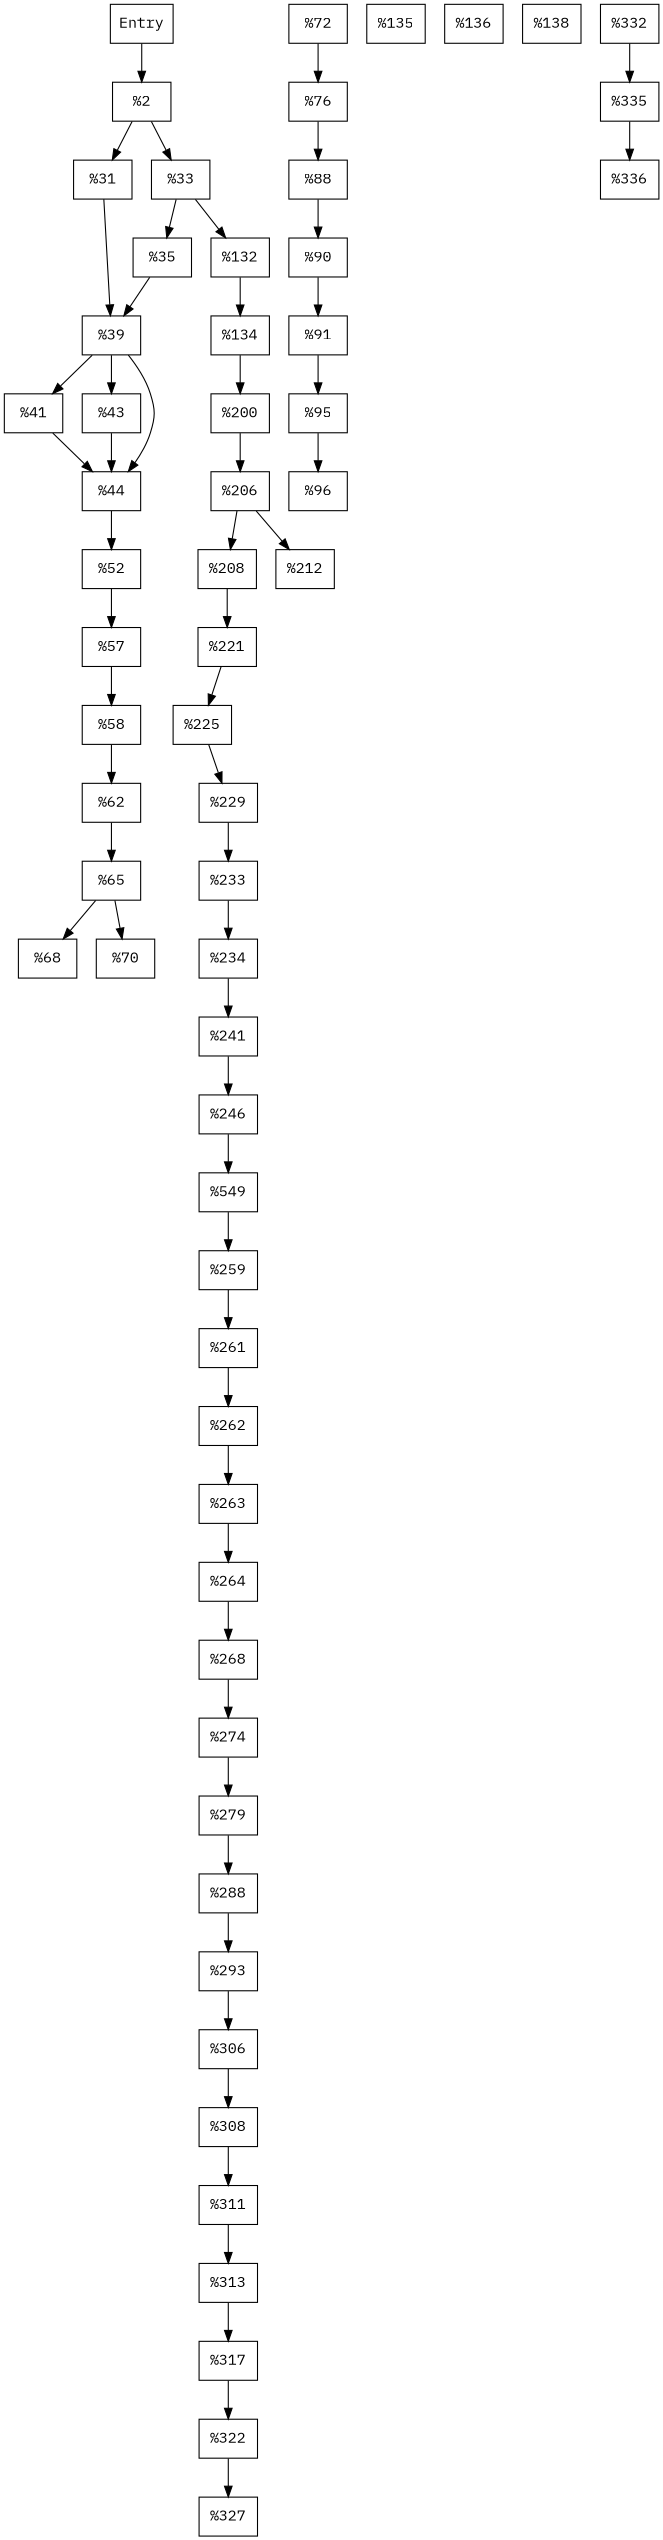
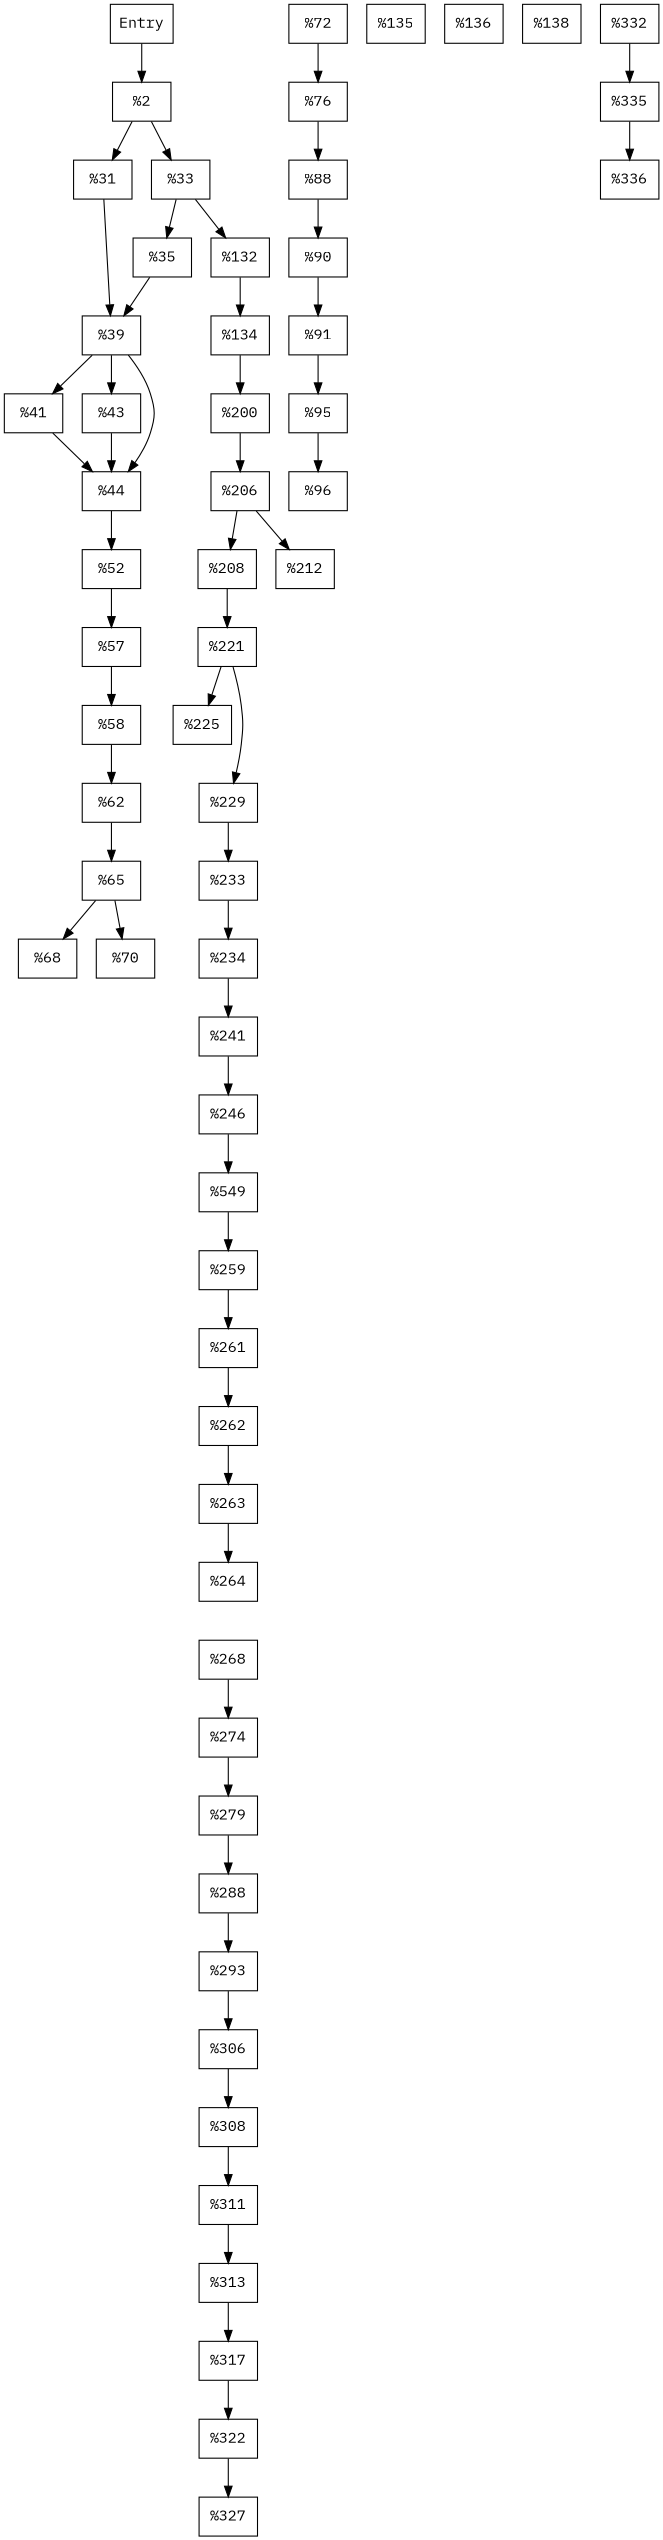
  digraph {
    fontname="IBM Plex Mono"
    node [fontname="IBM Plex Mono" shape=box]
    edge [fontname="IBM Plex Mono"]
    n1 [label=Entry]
    n2 [label="%2"]
    n3 [label="%31"]
    n4 [label="%33"]
    n5 [label="%39"]
    n6 [label="%35"]
    n7 [label="%132"]
    n8 [label="%41"]
    n9 [label="%43"]
    n10 [label="%44"]
    n11 [label="%134"]
    n12 [label="%52"]
    n13 [label="%57"]
    n14 [label="%58"]
    n15 [label="%62"]
    n16 [label="%65"]
    n17 [label="%68"]
    n18 [label="%70"]
    n19 [label="%72"]
    n20 [label="%76"]
    n21 [label="%88"]
    n22 [label="%90"]
    n23 [label="%91"]
    n24 [label="%95"]
    n25 [label="%96"]
    n26 [label="%200"]
    n27 [label="%206"]
    n28 [label="%135"]
    n29 [label="%136"]
    n30 [label="%138"]
    n31 [label="%208"]
    n32 [label="%212"]
    n33 [label="%221"]
    n34 [label="%225"]
    n35 [label="%229"]
    n36 [label="%233"]
    n37 [label="%234"]
    n38 [label="%241"]
    n39 [label="%246"]
    n40 [label="%549"]
    n41 [label="%259"]
    n42 [label="%261"]
    n43 [label="%262"]
    n44 [label="%263"]
    n45 [label="%264"]
    n46 [label="%268"]
    n47 [label="%274"]
    n48 [label="%279"]
    n49 [label="%288"]
    n50 [label="%293"]
    n51 [label="%306"]
    n52 [label="%308"]
    n53 [label="%311"]
    n54 [label="%313"]
    n55 [label="%317"]
    n56 [label="%322"]
    n57 [label="%327"]
    n58 [label="%332"]
    n59 [label="%335"]
    n60 [label="%336"]
    n1 -> n2
    n2 -> n3
    n2 -> n4
    n3 -> n5
    n4 -> n6
    n4 -> n7
    n5 -> n8
    n5 -> n9
    n5 -> n10
    n6 -> n5
    n7 -> n11
    n8 -> n10
    n9 -> n10
    n10 -> n12
    n11 -> n26
    n12 -> n13
    n13 -> n14
    n14 -> n15
    n15 -> n16
    n16 -> n17
    n16 -> n18
    n19 -> n20
    n20 -> n21
    n21 -> n22
    n22 -> n23
    n23 -> n24
    n24 -> n25
    n26 -> n27
    n27 -> n31
    n27 -> n32
    n31 -> n33
    n33 -> n34
-   n34 -> n35
+   n33 -> n35
    n35 -> n36
    n36 -> n37
    n37 -> n38
    n38 -> n39
    n39 -> n40
    n40 -> n41
    n41 -> n42
    n42 -> n43
    n43 -> n44
    n44 -> n45
-   n45 -> n46
    n46 -> n47
    n47 -> n48
    n48 -> n49
    n49 -> n50
    n50 -> n51
    n51 -> n52
    n52 -> n53
    n53 -> n54
    n54 -> n55
    n55 -> n56
    n56 -> n57
    n58 -> n59
    n59 -> n60
  }
